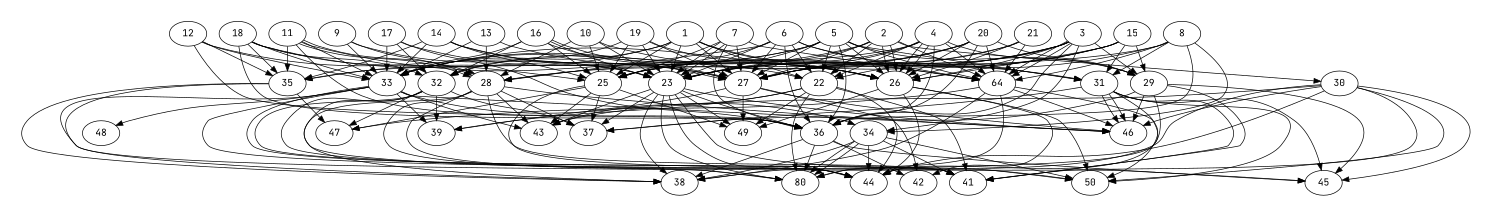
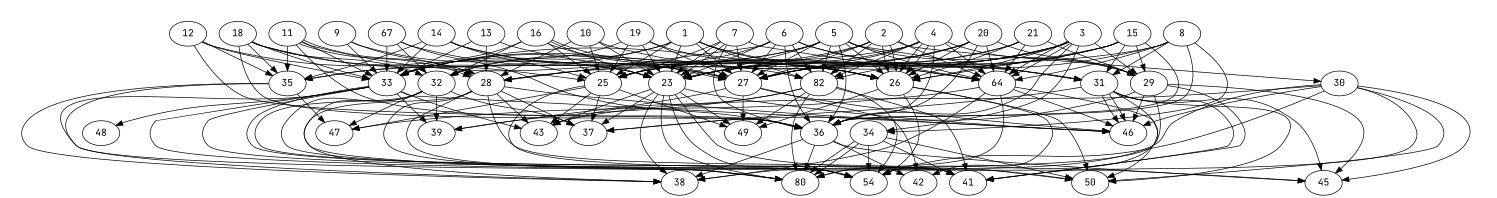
  digraph {
    fontname="JetBrains Mono"
    node [alpha=0.17 fontname="JetBrains Mono"]
    edge [fontname="JetBrains Mono"]
    1 [alpha=0.04 expect_size=32798720]
-   22 [alpha=0.07 expect_size=36157440]
+   22 [alpha=0.07 expect_size=36157440 label=82]
    23 [alpha=0.04 expect_size=23239680]
    n4 [alpha=0.20 expect_size=9613312 label=64]
    25 [alpha=0.09 expect_size=29871104]
    26 [alpha=0.16 expect_size=40497152]
    27 [alpha=0.14 expect_size=25675776]
    33 [alpha=0.01 expect_size=43832320]
    35 [expect_size=51781632]
    39 [alpha=0.12 expect_size=39651328]
    n11 [alpha=0.06 expect_size=32812032 label=80]
    41 [alpha=0.06 expect_size=45383680]
    43 [alpha=0.00 expect_size=46013440]
-   44 [alpha=0.03 expect_size=47200256]
+   44 [alpha=0.03 expect_size=47200256 label=54]
    49 [alpha=0.01 expect_size=46878720]
    37 [alpha=0.02 expect_size=16491520]
    38 [alpha=0.02 expect_size=49362944]
    46 [alpha=0.05 expect_size=18722816]
    50 [alpha=0.19 expect_size=26850304]
    47 [alpha=0.02 expect_size=37735424]
    42 [alpha=0.19 expect_size=30695424]
    48 [alpha=0.19 expect_size=41468928]
    45 [expect_size=25189376]
    2 [expect_size=38956032]
    30 [alpha=0.05 expect_size=44285952]
    3 [alpha=0.15 expect_size=34520064]
    29 [expect_size=14436352]
    34 [alpha=0.11 expect_size=5365760]
    36 [alpha=0.08 expect_size=26925056]
    4 [alpha=0.00 expect_size=49701888]
    5 [alpha=0.08 expect_size=37832704]
    31 [alpha=0.14 expect_size=24009728]
    32 [alpha=0.06 expect_size=28348416]
    6 [alpha=0.19 expect_size=43750400]
    28 [alpha=0.16 expect_size=6711296]
    7 [alpha=0.04 expect_size=34124800]
    8 [alpha=0.01 expect_size=13725696]
    9 [expect_size=50698240]
    10 [alpha=0.01 expect_size=21779456]
    11 [alpha=0.07 expect_size=5760000]
    12 [alpha=0.15 expect_size=15321088]
    13 [alpha=0.14 expect_size=8291328]
    14 [alpha=0.09 expect_size=43361280]
    15 [alpha=0.05 expect_size=43984896]
    16 [alpha=0.14 expect_size=15176704]
-   17 [alpha=0.12 expect_size=11671552]
+   17 [alpha=0.12 expect_size=11671552 label=67]
    18 [alpha=0.03 expect_size=22195200]
    19 [alpha=0.13 expect_size=25316352]
    20 [alpha=0.11 expect_size=17265664]
    21 [alpha=0.02 expect_size=19288064]
    1 -> 22
    1 -> 23
    1 -> n4
    1 -> 25
    1 -> 26
    1 -> 27
    1 -> 33
    1 -> 35
    22 -> 39
    22 -> n11
    22 -> 41
    22 -> 43
    22 -> 44
    22 -> 49
    23 -> n11
    23 -> 43
    23 -> 44
    23 -> 49
    23 -> 37
    23 -> 38
    23 -> 46
    23 -> 50
    n4 -> n11
    n4 -> 38
    n4 -> 46
    n4 -> 50
    n4 -> 47
    25 -> 43
    25 -> 44
    25 -> 49
    25 -> 37
    25 -> 47
    26 -> 44
    26 -> 49
    26 -> 50
    26 -> 42
    27 -> 39
    27 -> 49
    27 -> 46
    27 -> 42
    33 -> 39
-   33 -> 34
+   33 -> n11
    33 -> 41
    33 -> 43
    33 -> 44
    33 -> 38
    33 -> 46
    33 -> 48
    35 -> n11
    35 -> 38
    35 -> 47
    2 -> 22
    2 -> 23
    2 -> n4
    2 -> 26
    2 -> 26
    2 -> 27
    2 -> 33
    2 -> 30
    30 -> 41
    30 -> 43
    30 -> 44
    30 -> 38
    30 -> 46
    30 -> 50
    30 -> 45
    3 -> 22
    3 -> n4
    3 -> n4
    3 -> 25
    3 -> 26
    3 -> 27
    3 -> 33
    3 -> 29
    3 -> 34
    3 -> 36
    29 -> n11
    29 -> 41
    29 -> 37
    29 -> 46
    29 -> 45
    34 -> n11
    34 -> n11
    34 -> 41
    34 -> 44
-   34 -> 38
    34 -> 50
    36 -> n11
    36 -> 38
    36 -> 42
    36 -> 45
    4 -> 22
    4 -> 23
    4 -> n4
    4 -> 26
    4 -> 26
    4 -> 27
    4 -> 35
    4 -> 29
    4 -> 36
    5 -> 22
    5 -> 23
    5 -> n4
    5 -> 26
    5 -> 27
    5 -> 33
    5 -> 29
    5 -> 36
    5 -> 31
    5 -> 32
    31 -> 41
    31 -> 44
    31 -> 37
    31 -> 46
    31 -> 46
    31 -> 50
    31 -> 45
    32 -> 39
    32 -> 41
    32 -> 37
    32 -> 50
    32 -> 47
    32 -> 45
    6 -> 22
    6 -> 23
    6 -> n4
    6 -> 25
    6 -> 27
    6 -> 36
    6 -> 31
    6 -> 28
    28 -> n11
    28 -> 41
    28 -> 43
    28 -> 44
    28 -> 37
    28 -> 38
    28 -> 46
    7 -> 23
    7 -> 23
    7 -> n4
    7 -> 25
    7 -> 27
    7 -> 36
    8 -> 23
    8 -> n4
    8 -> 34
    8 -> 36
    8 -> 31
    8 -> 28
    9 -> 23
    9 -> 33
    9 -> 28
    10 -> 23
    10 -> 25
    10 -> 31
    10 -> 28
    11 -> 26
    11 -> 33
    11 -> 35
    11 -> 36
    11 -> 28
    11 -> 28
    12 -> 23
    12 -> 33
    12 -> 35
    12 -> 36
    13 -> 26
    13 -> 33
    13 -> 28
    14 -> 25
    14 -> 26
    14 -> 27
    14 -> 33
    14 -> 35
    15 -> 23
    15 -> 25
    15 -> 26
    15 -> 27
    15 -> 29
-   23 -> 36
+   15 -> 36
    15 -> 31
    16 -> 23
    16 -> 25
    16 -> 27
    16 -> 27
    16 -> 33
    16 -> 32
    17 -> 22
    17 -> 33
    17 -> 36
    17 -> 32
    18 -> 25
    18 -> 27
    18 -> 33
    18 -> 35
    18 -> 36
    18 -> 32
    19 -> 23
    19 -> 25
    19 -> 26
    19 -> 27
    19 -> 32
    20 -> 23
    20 -> n4
    20 -> 26
    20 -> 27
    20 -> 29
    20 -> 36
    20 -> 28
    21 -> n4
    21 -> 25
    21 -> 26
    21 -> 27
+   21 -> 29
  }
